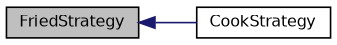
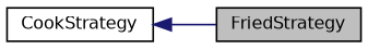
  digraph {
    rankdir=LR
    node [color=black fontname=Helvetica fontsize=10 shape=record style=filled]
    n1 [fillcolor=grey75 fontcolor=black height=0.2 label=FriedStrategy width=0.4]
    n2 [fillcolor=white height=0.2 label=CookStrategy width=0.4]
-   n1 -> n2 [color=midnightblue dir=back fontname=Helvetica fontsize=10 labelfontname=Helvetica labelfontsize=10 style=solid]
+   n2 -> n1 [color=midnightblue dir=back fontname=Helvetica fontsize=10 labelfontname=Helvetica labelfontsize=10 style=solid]
  }
